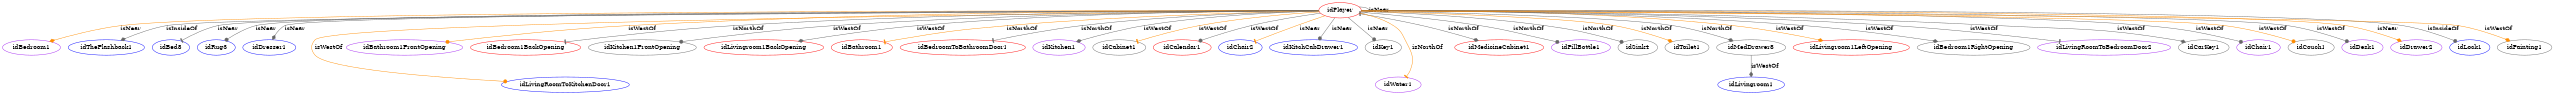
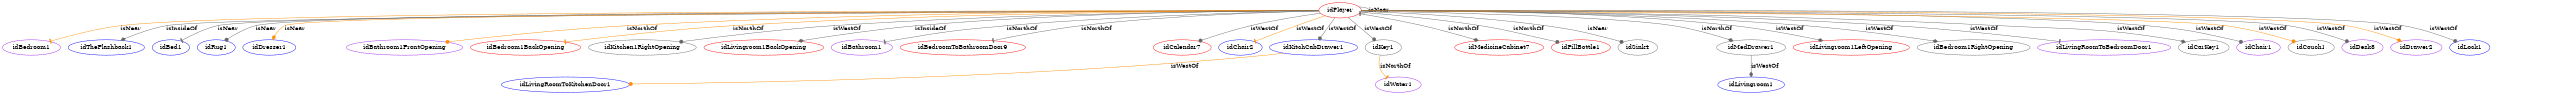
  digraph {
    node [color=gray40 node_type=entity_node]
    edge [arrowhead=diamond color=gray40 edge_type=relationship]
    idPlayer [color=red]
    idBedroom1 [color=purple]
    idTheFlashback1 [color=blue]
-   idBed1 [color=blue label=idBed8]
-   idRug1 [color=blue label=idRug3]
+   idBed1 [color=blue]
+   idRug1 [color=blue]
    idDresser1 [color=blue]
    idLivingRoomToKitchenDoor1 [color=blue]
    idBathroom1FrontOpening [color=purple]
    idBedroom1BackOpening [color=red]
-   idKitchen1FrontOpening
+   idKitchen1FrontOpening [label=idKitchen1RightOpening]
    idLivingroom1BackOpening [color=red]
-   idBathroom1 [color=red]
-   idBedroomToBathroomDoor1 [color=red]
-   idKitchen1 [color=purple]
-   idCabinet1
-   idCalendar1 [color=red]
+   idBathroom1 [color=purple]
+   idBedroomToBathroomDoor1 [color=red label=idBedroomToBathroomDoor9]
+   idCalendar1 [color=red label=idCalendar7]
    idChair2 [color=blue]
    idKey1
    idKitchCabDrawer1 [color=blue]
-   idMedDrawer1 [label=idMedDrawer8]
-   idMedicineCabinet1 [color=red]
-   idPillBottle1 [color=purple]
+   idMedDrawer1
+   idMedicineCabinet1 [color=red label=idMedicineCabinet7]
+   idPillBottle1 [color=red]
    n23 [label=idSink4]
-   idToilet1
    idWater1 [color=purple]
    idLivingroom1LeftOpening [color=red]
    idBedroom1RightOpening
-   idLivingRoomToBedroomDoor1 [color=purple label=idLivingRoomToBedroomDoor2]
+   idLivingRoomToBedroomDoor1 [color=purple]
    idCarKey1
    idChair1 [color=purple]
    idCouch1
-   idDesk1 [color=purple]
+   idDesk1 [color=purple label=idDesk8]
    idDrawer2 [color=purple]
    idLock1 [color=blue]
-   idPainting1
    idLivingroom1 [color=blue]
    idPlayer -> idPlayer [arrowhead=tee label=isNear]
-   idPlayer -> idBedroom1 [color=darkorange label=isNear]
+   idPlayer -> idBedroom1 [arrowhead=tee color=darkorange label=isNear]
    idPlayer -> idTheFlashback1 [label=isInsideOf]
    idPlayer -> idBed1 [arrowhead=tee label=isNear]
    idPlayer -> idRug1 [arrowhead=dot label=isNear]
-   idPlayer -> idDresser1 [label=isNear]
-   idPlayer -> idLivingRoomToKitchenDoor1 [arrowhead=dot color=darkorange label=isWestOf]
-   idPlayer -> idBathroom1FrontOpening [arrowhead=dot color=darkorange label=isWestOf]
-   idPlayer -> idBedroom1BackOpening [arrowhead=tee label=isNorthOf]
+   idPlayer -> idDresser1 [color=darkorange label=isNear]
+   idKitchCabDrawer1 -> idLivingRoomToKitchenDoor1 [arrowhead=dot color=darkorange label=isWestOf]
+   idPlayer -> idBathroom1FrontOpening [arrowhead=dot color=darkorange label=isNorthOf]
+   idPlayer -> idBedroom1BackOpening [arrowhead=tee color=darkorange label=isNorthOf]
    idPlayer -> idKitchen1FrontOpening [arrowhead=dot label=isWestOf]
-   idPlayer -> idLivingroom1BackOpening [label=isWestOf]
-   idPlayer -> idBathroom1 [arrowhead=tee color=darkorange label=isNorthOf]
+   idPlayer -> idLivingroom1BackOpening [label=isInsideOf]
+   idPlayer -> idBathroom1 [arrowhead=tee label=isNorthOf]
    idPlayer -> idBedroomToBathroomDoor1 [arrowhead=tee label=isNorthOf]
-   idPlayer -> idKitchen1 [label=isWestOf]
-   idPlayer -> idCabinet1 [arrowhead=tee color=darkorange label=isWestOf]
    idPlayer -> idCalendar1 [arrowhead=dot label=isWestOf]
-   idPlayer -> idChair2 [arrowhead=tee color=darkorange label=isNear]
-   idPlayer -> idKey1 [arrowhead=dot label=isNear]
-   idPlayer -> idKitchCabDrawer1 [arrowhead=dot label=isNear]
+   idPlayer -> idChair2 [arrowhead=tee color=darkorange label=isWestOf]
+   idPlayer -> idKey1 [arrowhead=dot label=isWestOf]
+   idPlayer -> idKitchCabDrawer1 [arrowhead=dot label=isWestOf]
    idPlayer -> idMedDrawer1 [label=isNorthOf]
    idPlayer -> idMedicineCabinet1 [label=isNorthOf]
    idPlayer -> idPillBottle1 [arrowhead=dot label=isNorthOf]
-   idPlayer -> n23 [arrowhead=dot label=isNorthOf]
-   idPlayer -> idToilet1 [color=darkorange label=isNorthOf]
-   idPlayer -> idWater1 [arrowhead=tee color=darkorange label=isNorthOf]
-   idPlayer -> idLivingroom1LeftOpening [color=darkorange label=isWestOf]
+   idPlayer -> n23 [arrowhead=dot label=isNear]
+   idKey1 -> idWater1 [arrowhead=tee color=darkorange label=isNorthOf]
+   idPlayer -> idLivingroom1LeftOpening [label=isWestOf]
    idPlayer -> idBedroom1RightOpening [label=isWestOf]
    idPlayer -> idLivingRoomToBedroomDoor1 [arrowhead=tee label=isWestOf]
    idPlayer -> idCarKey1 [label=isWestOf]
    idPlayer -> idChair1 [arrowhead=dot label=isWestOf]
    idPlayer -> idCouch1 [arrowhead=dot color=darkorange label=isWestOf]
    idPlayer -> idDesk1 [arrowhead=dot label=isWestOf]
-   idPlayer -> idDrawer2 [color=darkorange label=isNear]
-   idPlayer -> idLock1 [arrowhead=dot label=isInsideOf]
-   idPlayer -> idPainting1 [color=darkorange label=isWestOf]
+   idPlayer -> idDrawer2 [color=darkorange label=isWestOf]
+   idPlayer -> idLock1 [arrowhead=dot label=isWestOf]
    idMedDrawer1 -> idLivingroom1 [label=isWestOf]
  }
